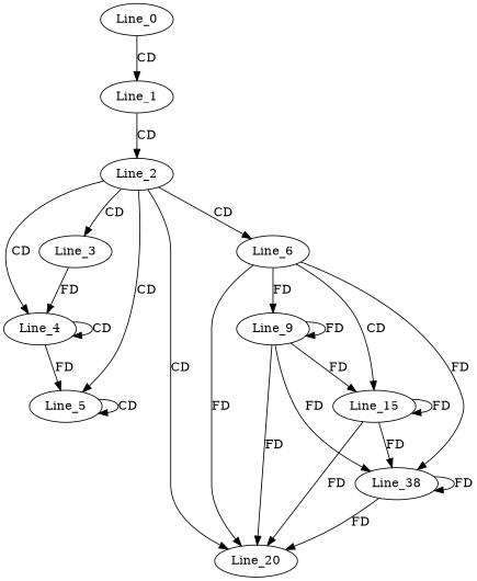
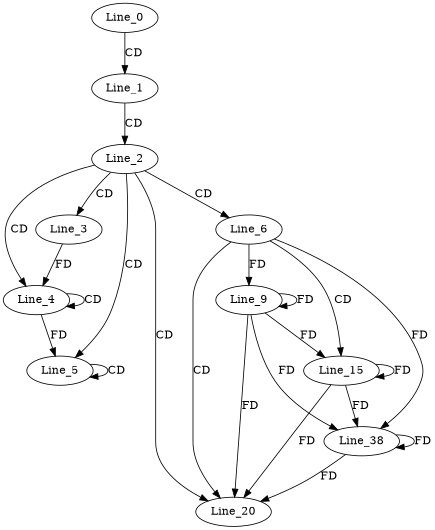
  digraph {
    Line_0
    Line_1
    Line_2
    Line_3
    Line_4
    Line_5
    Line_6
    Line_20
    Line_9
    Line_15
    n11 [label=Line_38]
    Line_0 -> Line_1 [label=CD]
    Line_1 -> Line_2 [label=CD]
    Line_2 -> Line_3 [label=CD]
    Line_2 -> Line_4 [label=CD]
    Line_2 -> Line_5 [label=CD]
    Line_2 -> Line_6 [label=CD]
    Line_2 -> Line_20 [label=CD]
    Line_3 -> Line_4 [label=FD]
    Line_4 -> Line_4 [label=CD]
    Line_4 -> Line_5 [label=FD]
    Line_5 -> Line_5 [label=CD]
-   Line_6 -> Line_20 [label=FD]
+   Line_6 -> Line_20 [label=CD]
    Line_6 -> Line_9 [label=FD]
    Line_6 -> Line_15 [label=CD]
    Line_6 -> n11 [label=FD]
    Line_9 -> Line_20 [label=FD]
    Line_9 -> Line_9 [label=FD]
    Line_9 -> Line_15 [label=FD]
    Line_9 -> n11 [label=FD]
    Line_15 -> Line_20 [label=FD]
    Line_15 -> Line_15 [label=FD]
    Line_15 -> n11 [label=FD]
    n11 -> Line_20 [label=FD]
    n11 -> n11 [label=FD]
  }
